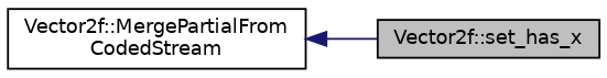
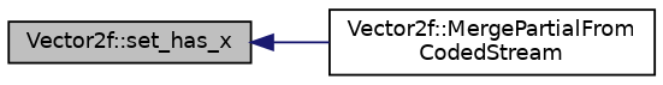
  digraph {
    rankdir=LR
    node [color=black fontname=Helvetica fontsize=10 shape=record style=filled]
    n1 [fillcolor=grey75 fontcolor=black height=0.2 label="Vector2f::set_has_x" width=0.4]
    n2 [fillcolor=white height=0.2 label="Vector2f::MergePartialFrom\lCodedStream" width=0.4]
-   n2 -> n1 [color=midnightblue dir=back fontname=Helvetica fontsize=10 labelfontname=Helvetica labelfontsize=10 style=solid]
+   n1 -> n2 [color=midnightblue dir=back fontname=Helvetica fontsize=10 labelfontname=Helvetica labelfontsize=10 style=solid]
  }
